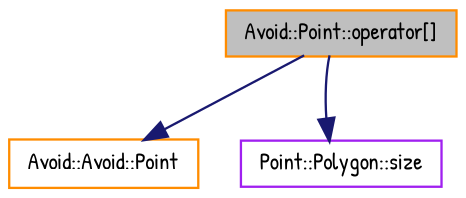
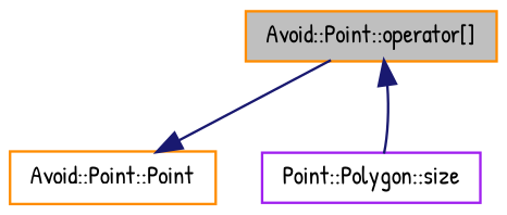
  digraph {
    fontname="Patrick Hand"
    rankdir=TB
    node [color=darkorange fillcolor=white fontname="Patrick Hand" fontsize=10 shape=record style=filled]
    edge [color=midnightblue fontname="Patrick Hand" fontsize=10 labelfontname=Helvetica labelfontsize=10 style=solid]
    n1 [fillcolor=grey75 fontcolor=black height=0.2 label="Avoid::Point::operator[]" width=0.4]
-   n2 [height=0.2 label="Avoid::Avoid::Point" width=0.4]
+   n2 [height=0.2 label="Avoid::Point::Point" width=0.4]
    n3 [color=purple height=0.2 label="Point::Polygon::size" width=0.4]
    n1 -> n2
-   n1 -> n3
+   n3 -> n1
  }
